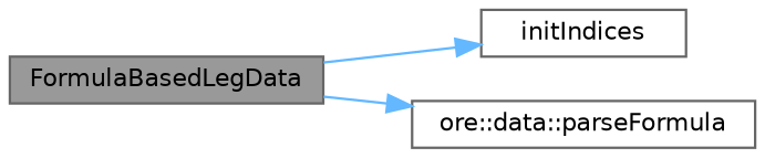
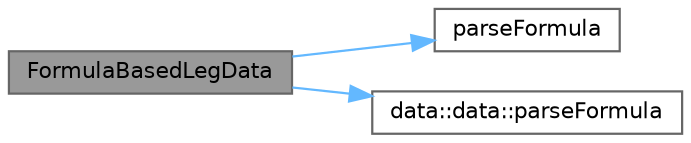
  digraph {
    rankdir=LR
    node [color=grey40 fillcolor=white fontname=Helvetica fontsize=10 shape=box style=filled]
    edge [color=steelblue1 fontname=Helvetica fontsize=10 labelfontname=Helvetica labelfontsize=10 style=solid]
    n1 [color=gray40 fillcolor=grey60 fontcolor=black height=0.2 label=FormulaBasedLegData width=0.4]
-   n2 [height=0.2 label=initIndices width=0.4]
-   n3 [height=0.2 label="ore::data::parseFormula" width=0.4]
+   n2 [height=0.2 label=parseFormula width=0.4]
+   n3 [height=0.2 label="data::data::parseFormula" width=0.4]
    n1 -> n2
    n1 -> n3
  }
